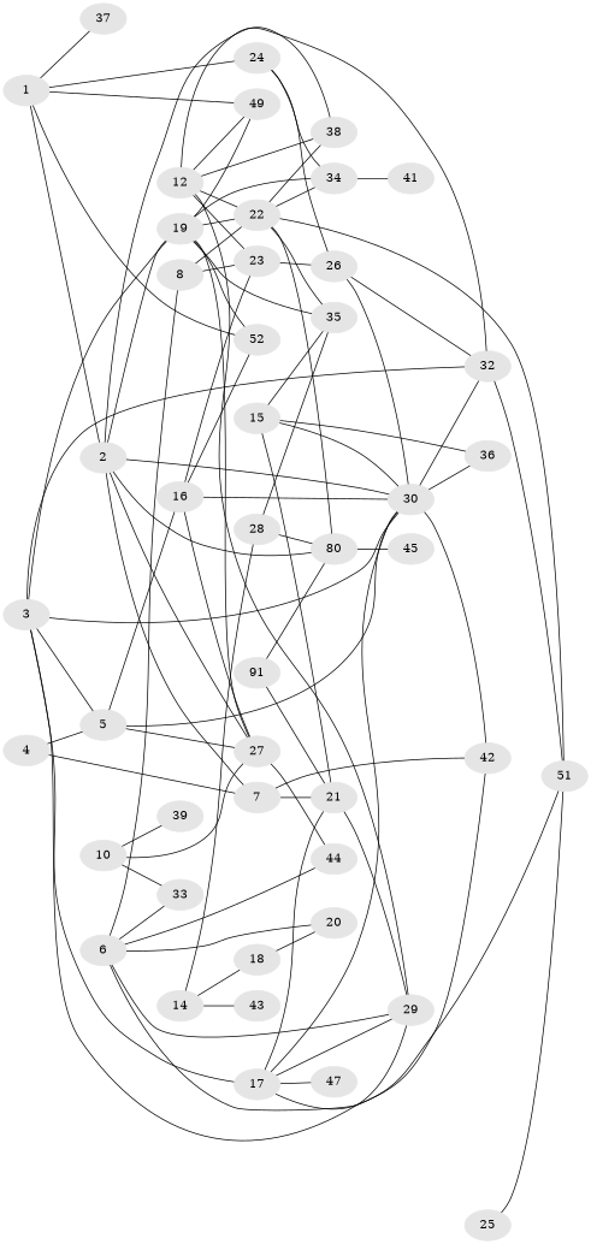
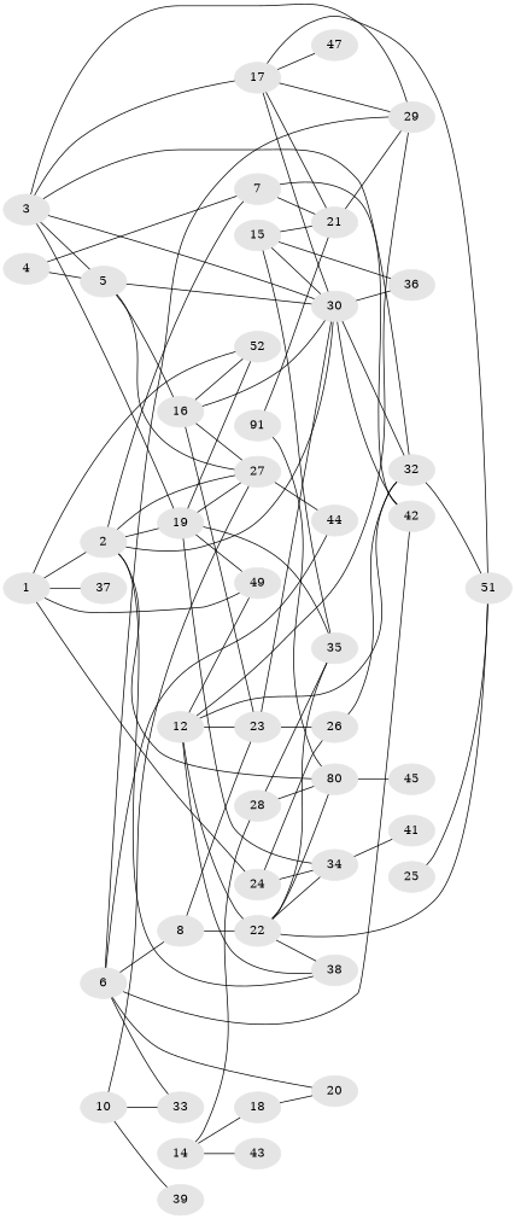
  graph {
    rankdir=LR
    node [color=gray90 style=filled]
    edge [weight=1.0]
    1
    2
    24
    37
    49
    52
    7
    19
    27
    30
    38
    n12 [label=80]
    34
    26
    42
    21
    22
    35
    44
    32
    36
    45
    3
    5
    17
    29
    16
    47
    51
    4
    23
    6
    n33 [label=8]
    20
    33
    10
    39
    n38 [label=91]
    12
    14
    18
    28
    43
    15
    41
    25
    1 -- 2
    1 -- 24
    1 -- 37
    1 -- 49
    1 -- 52
    2 -- 7
    2 -- 19
    2 -- 27
    2 -- 30
    2 -- 38
    2 -- n12
    24 -- 34
    24 -- 26
    7 -- 42
    7 -- 21 [weight=2.0]
    19 -- 49
    19 -- 52
    19 -- 27
    19 -- 34
-   19 -- 22 [weight=2.0]
    19 -- 35
    27 -- 44
    30 -- 42
    30 -- 32
    30 -- 36
    n12 -- 45
    34 -- 41
-   26 -- 30
+   23 -- 30
    26 -- 32
    21 -- 29
    22 -- 38
    22 -- n12
    22 -- 34
    22 -- 35
    22 -- 51
    32 -- 51
    3 -- 19
    3 -- 30 [weight=3.0]
    3 -- 32
    3 -- 5
    3 -- 17
    3 -- 29
    5 -- 27 [weight=2.0]
    5 -- 30
    5 -- 16
    17 -- 30
    17 -- 21
    17 -- 29
    17 -- 47
    17 -- 51
    16 -- 52
    16 -- 27
    16 -- 30
    16 -- 23
    4 -- 7
    4 -- 5
    23 -- 26
    6 -- 42
    6 -- 44
    6 -- 29
    6 -- n33
    6 -- 20
    6 -- 33
    n33 -- 22
    n33 -- 23
    10 -- 27
    10 -- 33
    10 -- 39
    n38 -- n12
    n38 -- 21
    12 -- 49
    12 -- 38
    12 -- 22 [weight=2.0]
    12 -- 32
    12 -- 29
    12 -- 23
    14 -- 18
    14 -- 28
    14 -- 43
    18 -- 20
    28 -- n12
    28 -- 35
    15 -- 30
    15 -- 21
    15 -- 35
    15 -- 36
    25 -- 51
  }
